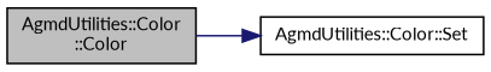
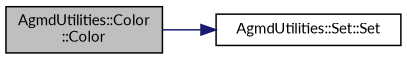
  digraph {
    rankdir=LR
    fontname=Lato
    node [color=black fontname=Lato fontsize=10 shape=record style=filled]
    n1 [fillcolor=grey75 fontcolor=black height=0.2 label="AgmdUtilities::Color\l::Color" width=0.4]
-   n2 [fillcolor=white height=0.2 label="AgmdUtilities::Color::Set" width=0.4]
+   n2 [fillcolor=white height=0.2 label="AgmdUtilities::Set::Set" width=0.4]
    n1 -> n2 [color=midnightblue fontname=Lato fontsize=10 labelfontname=Helvetica labelfontsize=10 style=solid]
  }
